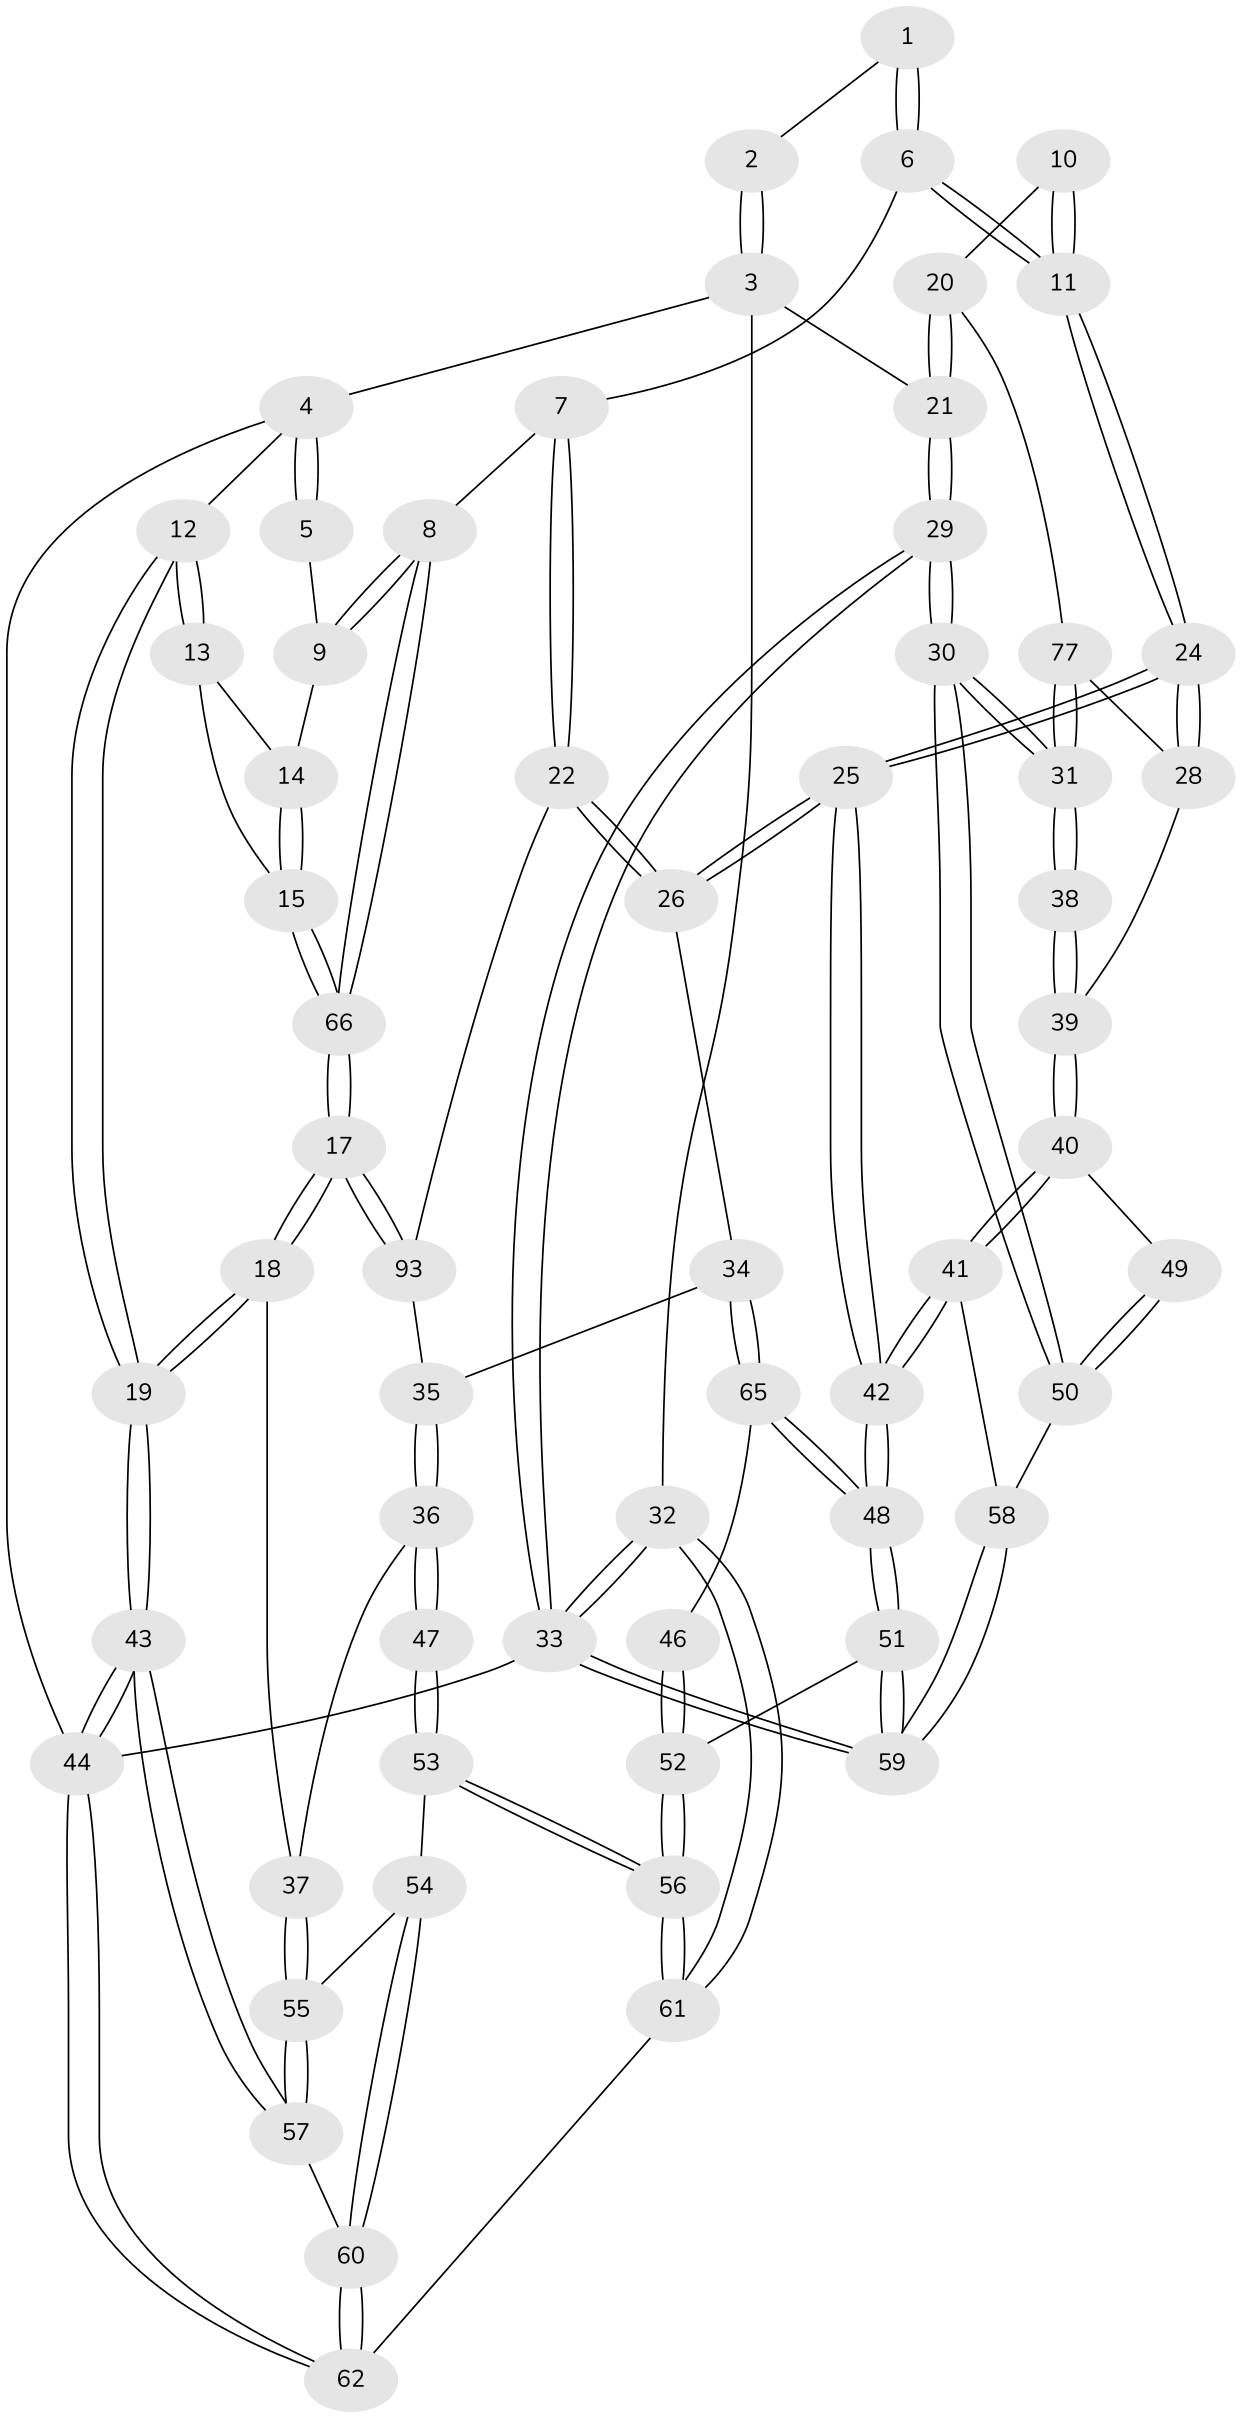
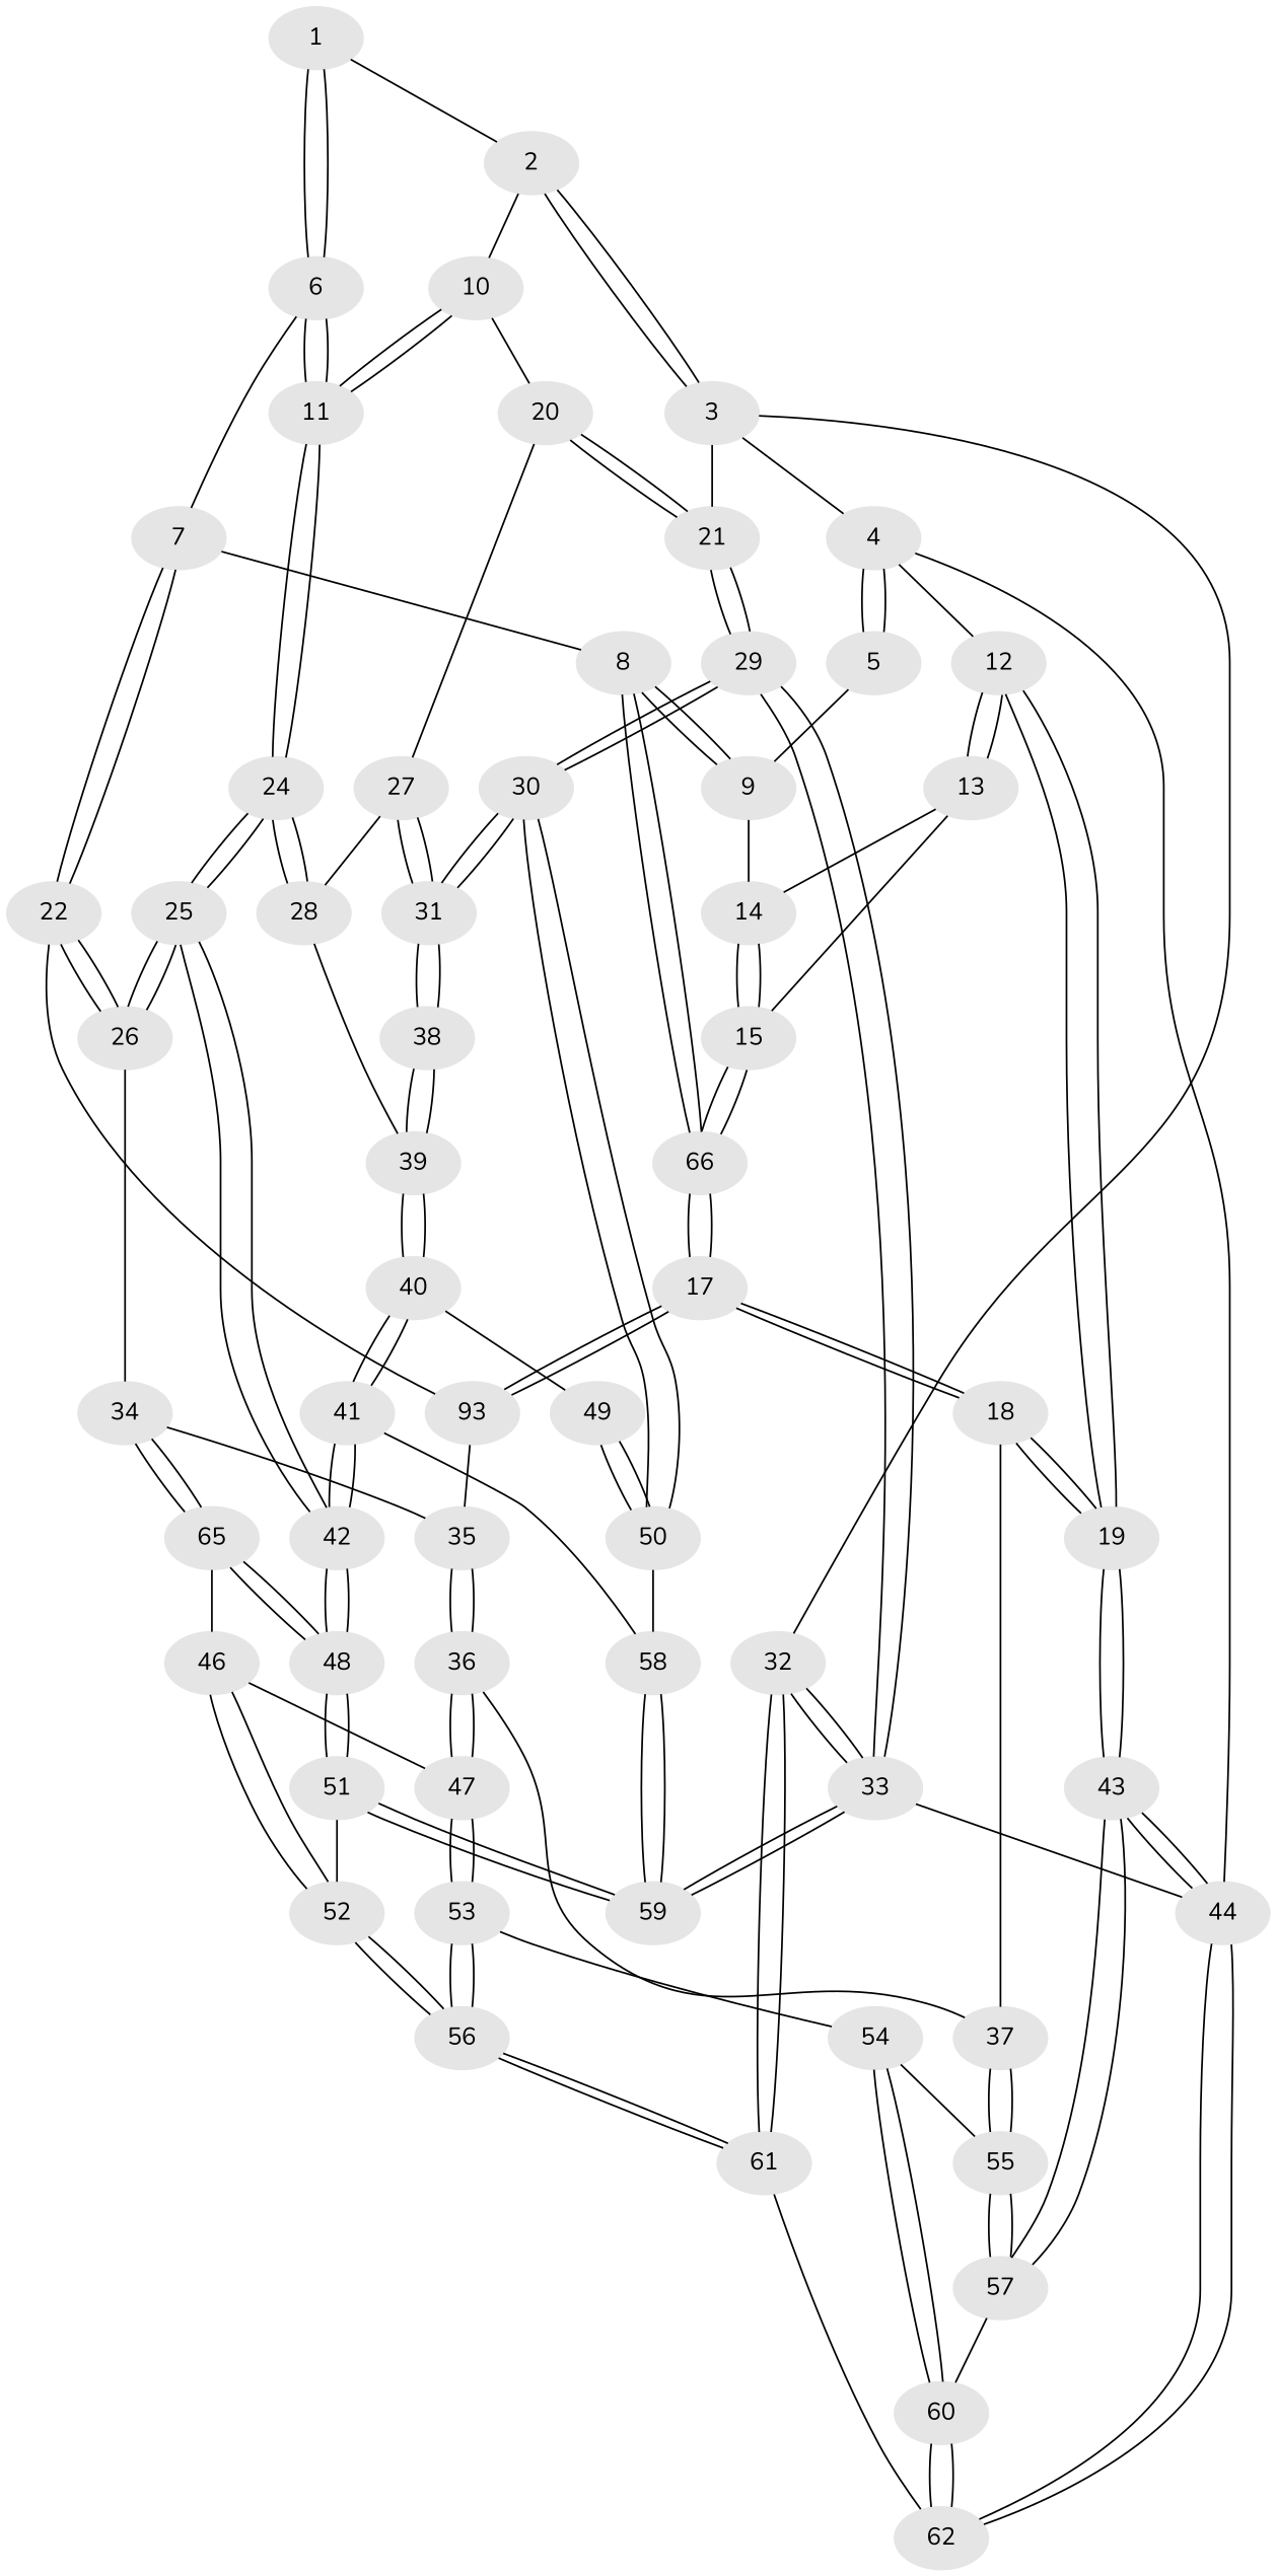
  graph {
    fontname=Nunito
    node [color=gray90 fontname=Nunito style=filled]
    edge [fontname=Nunito]
    1
    2
    6
    3
    10
    7
    11
    4
    21
    32
    20
    5
    12
    44
    29
    33
    61
    9
    13
    19
    62
    14
    8
    22
    24
    n26 [label=66]
    n27 [label=93]
    26
    17
    15
-   27 [label=77]
+   27
    25
    28
    43
    18
    37
    35
    55
    57
    31
    30
    34
    36
    42
    39
    48
    n47 [label=65]
    38
    40
    50
    59
    58
    46
    47
    53
    41
    49
    51
    60
    52
    56
    54
    1 -- 2
    1 -- 6
    1 -- 6
    2 -- 3
    2 -- 3
+   2 -- 10
    6 -- 7
    6 -- 11
    6 -- 11
    3 -- 4
    3 -- 21
    3 -- 32
    10 -- 11
    10 -- 11
    10 -- 20
    7 -- 8
    7 -- 22
    7 -- 22
    11 -- 24
    11 -- 24
    4 -- 5
    4 -- 5
    4 -- 12
    4 -- 44
    21 -- 29
    21 -- 29
    32 -- 33
    32 -- 33
    32 -- 61
    32 -- 61
    20 -- 21
    20 -- 21
    20 -- 27
    5 -- 9
    12 -- 13
    12 -- 13
    12 -- 19
    12 -- 19
    44 -- 62
    44 -- 62
    29 -- 33
    29 -- 33
    29 -- 30
    29 -- 30
    33 -- 44
    33 -- 59
    33 -- 59
    61 -- 62
    9 -- 14
    13 -- 14
    13 -- 15
    19 -- 43
    19 -- 43
    14 -- 15
    14 -- 15
    8 -- 9
    8 -- 9
    8 -- n26
    8 -- n26
    22 -- n27
    22 -- 26
    22 -- 26
    24 -- 25
    24 -- 25
    24 -- 28
    24 -- 28
    n26 -- 17
    n26 -- 17
    n27 -- 35
    26 -- 34
    17 -- n27
    17 -- n27
    17 -- 18
    17 -- 18
    15 -- n26
    15 -- n26
    27 -- 28
    27 -- 31
    27 -- 31
    25 -- 26
    25 -- 26
    25 -- 42
    25 -- 42
    28 -- 39
    43 -- 44
    43 -- 44
    43 -- 57
    43 -- 57
    18 -- 19
    18 -- 19
    18 -- 37
    37 -- 55
    37 -- 55
    35 -- 36
    35 -- 36
    55 -- 57
    55 -- 57
    57 -- 60
    31 -- 38
    31 -- 38
    30 -- 31
    30 -- 31
    30 -- 50
    30 -- 50
    34 -- 35
    34 -- n47
    34 -- n47
    36 -- 37
    36 -- 47
    36 -- 47
    42 -- 48
    42 -- 48
    39 -- 40
    39 -- 40
    48 -- 51
    48 -- 51
    n47 -- 48
    n47 -- 48
    n47 -- 46
    38 -- 39
    38 -- 39
    40 -- 41
    40 -- 41
    40 -- 49
    50 -- 58
    58 -- 59
    58 -- 59
+   46 -- 47
    46 -- 52
    46 -- 52
    47 -- 53
    47 -- 53
    53 -- 56
    53 -- 56
    53 -- 54
    41 -- 42
    41 -- 42
    41 -- 58
    49 -- 50
    49 -- 50
    51 -- 59
    51 -- 59
    51 -- 52
    60 -- 62
    60 -- 62
    52 -- 56
    52 -- 56
    56 -- 61
    56 -- 61
    54 -- 55
    54 -- 60
    54 -- 60
  }
